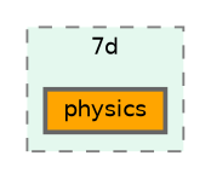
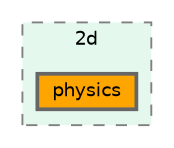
  digraph {
    compound=true
    rankdir=LR
    n1 [color=gray40 fillcolor=orange fontname=Helvetica fontsize=10 height=0.2 label=physics shape=box style="filled,bold" width=0.4]
    subgraph cluster_1 {
      bgcolor="#e4f8ee"
      fontname=Helvetica
      fontsize=10
-     label="7d"
+     label="2d"
      pencolor=grey50
      style="filled,dashed"
      n1
    }
  }
